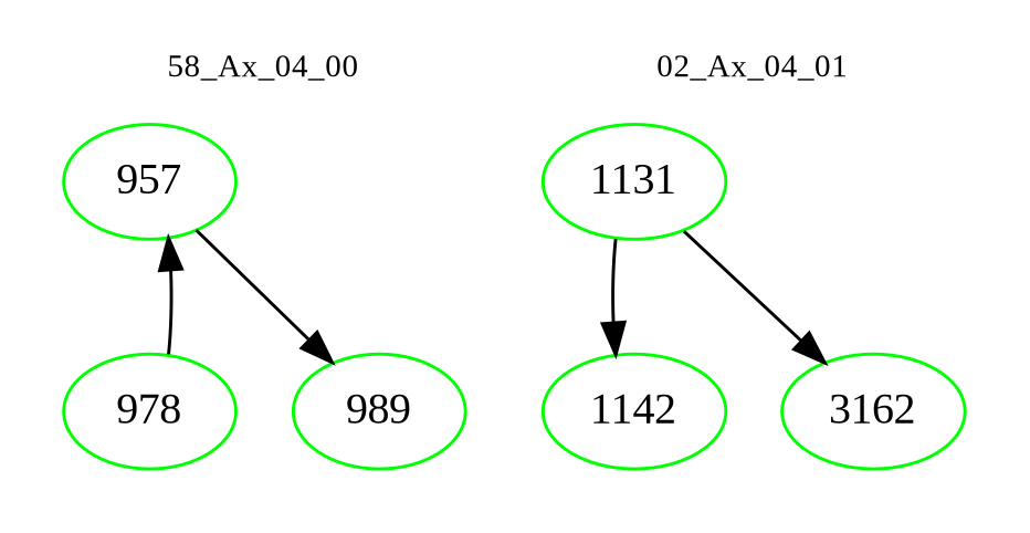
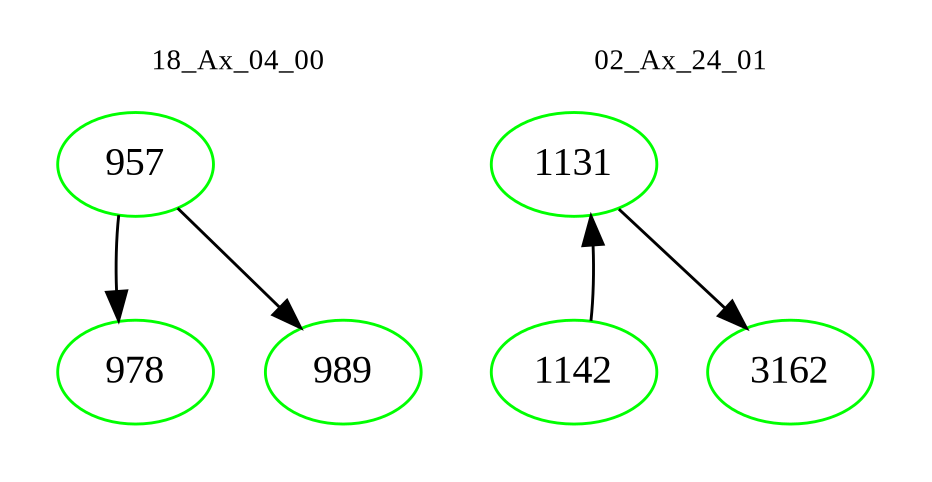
  digraph {
    fontname="Liberation Serif"
    node [color=green fontname="Liberation Serif"]
    edge [color=black fontname="Liberation Serif"]
    n1 [label=957]
    n2 [label=978]
    n3 [label=989]
    n4 [label=1131]
    n5 [label=1142]
    n6 [label=3162]
    subgraph cluster_1 {
      color=white
      fontsize=10
-     label="58_Ax_04_00"
+     label="18_Ax_04_00"
      n1
      n2
      n3
    }
    subgraph cluster_2 {
      color=white
      fontsize=10
-     label="02_Ax_04_01"
+     label="02_Ax_24_01"
      n4
      n5
      n6
    }
-   n2 -> n1
+   n1 -> n2
    n1 -> n3
-   n4 -> n5
+   n5 -> n4
    n4 -> n6
  }
